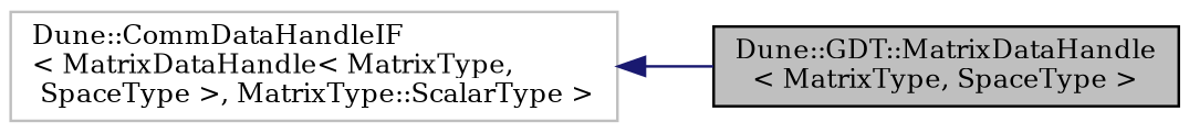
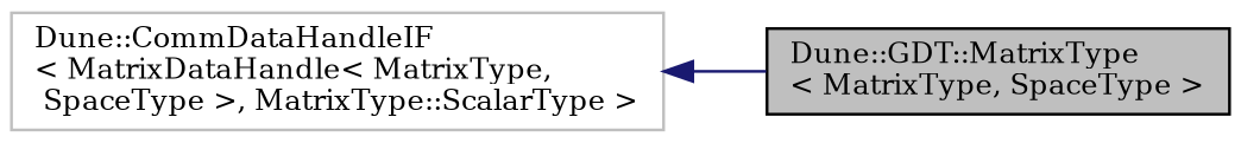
  digraph {
    rankdir=LR
    fontname="DejaVu Serif"
    node [fontname="DejaVu Serif" fontsize=10 shape=record style=filled]
-   n1 [color=black fillcolor=grey75 fontcolor=black height=0.2 label="Dune::GDT::MatrixDataHandle\l\< MatrixType, SpaceType \>" width=0.4]
+   n1 [color=black fillcolor=grey75 fontcolor=black height=0.2 label="Dune::GDT::MatrixType\l\< MatrixType, SpaceType \>" width=0.4]
    n2 [color=grey75 fillcolor=white height=0.2 label="Dune::CommDataHandleIF\l\< MatrixDataHandle\< MatrixType,\l SpaceType \>, MatrixType::ScalarType \>" width=0.4]
    n2 -> n1 [color=midnightblue dir=back fontname="DejaVu Serif" fontsize=10 labelfontname=Helvetica labelfontsize=10 style=solid]
  }
